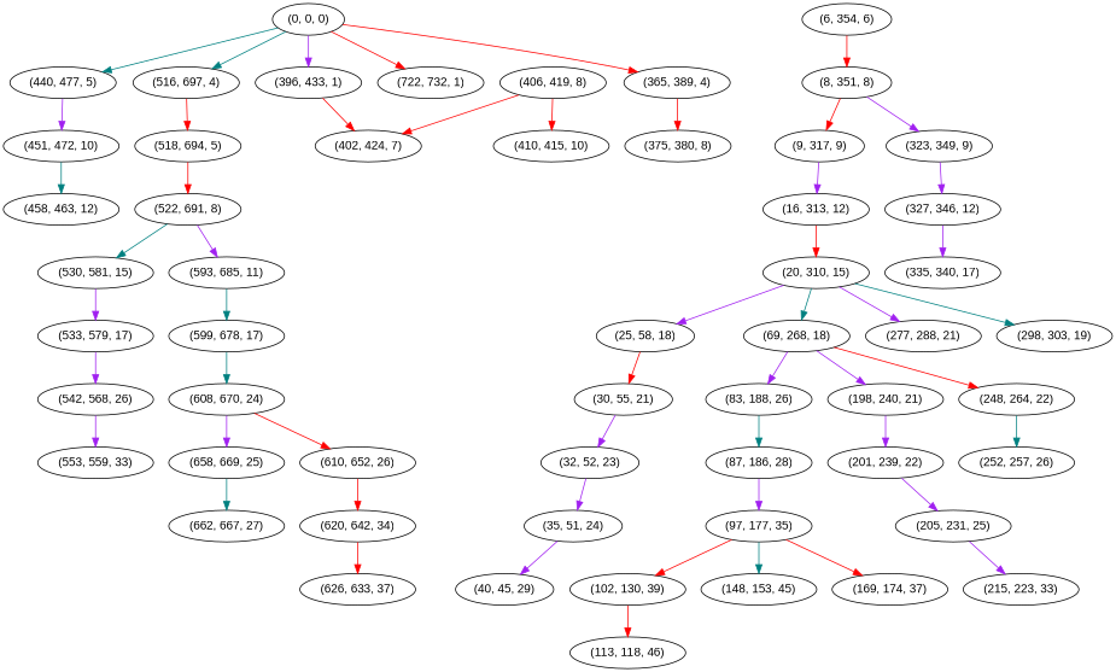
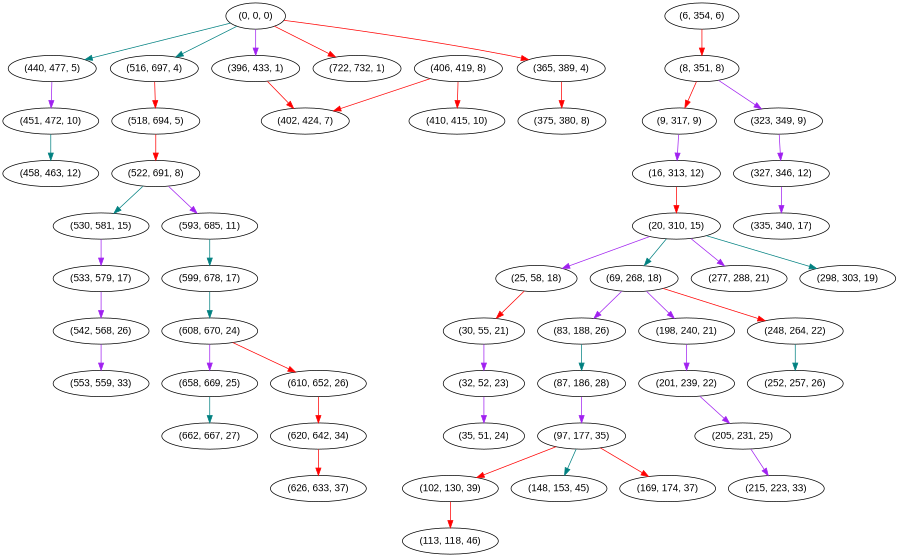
  digraph {
    fontname="Liberation Sans"
    node [fontname="Liberation Sans"]
    edge [color=purple fontname="Liberation Sans"]
    "(0, 0, 0)"
    "(365, 389, 4)"
    "(396, 433, 1)"
    "(440, 477, 5)"
    "(516, 697, 4)"
    "(722, 732, 1)"
    "(6, 354, 6)"
    "(8, 351, 8)"
    "(375, 380, 8)"
    "(402, 424, 7)"
    "(451, 472, 10)"
    "(518, 694, 5)"
    "(9, 317, 9)"
    "(323, 349, 9)"
    "(16, 313, 12)"
    "(327, 346, 12)"
    "(20, 310, 15)"
    "(25, 58, 18)"
    "(69, 268, 18)"
    "(277, 288, 21)"
    "(298, 303, 19)"
    "(30, 55, 21)"
    "(83, 188, 26)"
    "(198, 240, 21)"
    "(248, 264, 22)"
    "(32, 52, 23)"
    "(35, 51, 24)"
-   "(40, 45, 29)"
    "(87, 186, 28)"
    "(201, 239, 22)"
    "(252, 257, 26)"
    "(97, 177, 35)"
    "(102, 130, 39)"
    "(148, 153, 45)"
    "(169, 174, 37)"
    "(113, 118, 46)"
    "(205, 231, 25)"
    "(215, 223, 33)"
    "(335, 340, 17)"
    "(406, 419, 8)"
    "(410, 415, 10)"
    "(458, 463, 12)"
    "(522, 691, 8)"
    "(530, 581, 15)"
    "(593, 685, 11)"
    "(533, 579, 17)"
    "(599, 678, 17)"
    "(542, 568, 26)"
    "(553, 559, 33)"
    "(608, 670, 24)"
    "(610, 652, 26)"
    "(658, 669, 25)"
    "(620, 642, 34)"
    "(662, 667, 27)"
    "(626, 633, 37)"
    "(0, 0, 0)" -> "(365, 389, 4)" [color=red]
    "(0, 0, 0)" -> "(396, 433, 1)"
    "(0, 0, 0)" -> "(440, 477, 5)" [color=teal]
    "(0, 0, 0)" -> "(516, 697, 4)" [color=teal]
    "(0, 0, 0)" -> "(722, 732, 1)" [color=red]
    "(365, 389, 4)" -> "(375, 380, 8)" [color=red]
    "(396, 433, 1)" -> "(402, 424, 7)" [color=red]
    "(440, 477, 5)" -> "(451, 472, 10)"
    "(516, 697, 4)" -> "(518, 694, 5)" [color=red]
    "(6, 354, 6)" -> "(8, 351, 8)" [color=red]
    "(8, 351, 8)" -> "(9, 317, 9)" [color=red]
    "(8, 351, 8)" -> "(323, 349, 9)"
    "(451, 472, 10)" -> "(458, 463, 12)" [color=teal]
    "(518, 694, 5)" -> "(522, 691, 8)" [color=red]
    "(9, 317, 9)" -> "(16, 313, 12)"
    "(323, 349, 9)" -> "(327, 346, 12)"
    "(16, 313, 12)" -> "(20, 310, 15)" [color=red]
    "(327, 346, 12)" -> "(335, 340, 17)"
    "(20, 310, 15)" -> "(25, 58, 18)"
    "(20, 310, 15)" -> "(69, 268, 18)" [color=teal]
    "(20, 310, 15)" -> "(277, 288, 21)"
    "(20, 310, 15)" -> "(298, 303, 19)" [color=teal]
    "(25, 58, 18)" -> "(30, 55, 21)" [color=red]
    "(69, 268, 18)" -> "(83, 188, 26)"
    "(69, 268, 18)" -> "(198, 240, 21)"
    "(69, 268, 18)" -> "(248, 264, 22)" [color=red]
    "(30, 55, 21)" -> "(32, 52, 23)"
    "(83, 188, 26)" -> "(87, 186, 28)" [color=teal]
    "(198, 240, 21)" -> "(201, 239, 22)"
    "(248, 264, 22)" -> "(252, 257, 26)" [color=teal]
    "(32, 52, 23)" -> "(35, 51, 24)"
-   "(35, 51, 24)" -> "(40, 45, 29)"
    "(87, 186, 28)" -> "(97, 177, 35)"
    "(201, 239, 22)" -> "(205, 231, 25)"
    "(97, 177, 35)" -> "(102, 130, 39)" [color=red]
    "(97, 177, 35)" -> "(148, 153, 45)" [color=teal]
    "(97, 177, 35)" -> "(169, 174, 37)" [color=red]
    "(102, 130, 39)" -> "(113, 118, 46)" [color=red]
    "(205, 231, 25)" -> "(215, 223, 33)"
    "(406, 419, 8)" -> "(402, 424, 7)" [color=red]
    "(406, 419, 8)" -> "(410, 415, 10)" [color=red]
    "(522, 691, 8)" -> "(530, 581, 15)" [color=teal]
    "(522, 691, 8)" -> "(593, 685, 11)"
    "(530, 581, 15)" -> "(533, 579, 17)"
    "(593, 685, 11)" -> "(599, 678, 17)" [color=teal]
    "(533, 579, 17)" -> "(542, 568, 26)"
    "(599, 678, 17)" -> "(608, 670, 24)" [color=teal]
    "(542, 568, 26)" -> "(553, 559, 33)"
    "(608, 670, 24)" -> "(610, 652, 26)" [color=red]
    "(608, 670, 24)" -> "(658, 669, 25)"
    "(610, 652, 26)" -> "(620, 642, 34)" [color=red]
    "(658, 669, 25)" -> "(662, 667, 27)" [color=teal]
    "(620, 642, 34)" -> "(626, 633, 37)" [color=red]
  }
